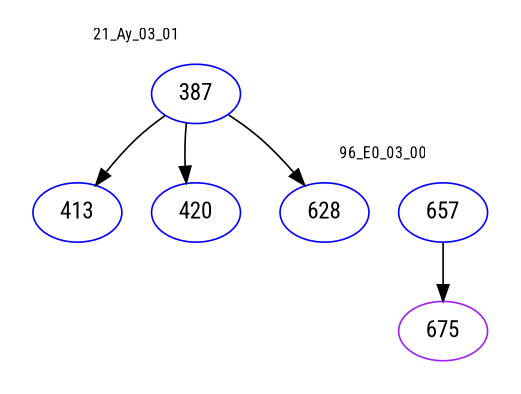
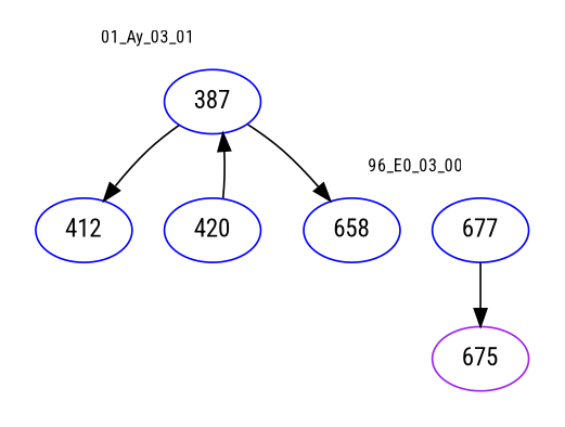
  digraph {
    fontname="Roboto Condensed"
    node [color=blue fontname="Roboto Condensed"]
    edge [color=black fontname="Roboto Condensed"]
    n1 [label=387]
-   n2 [label=413]
+   n2 [label=412]
    n3 [label=420]
-   n4 [label=657]
+   n4 [label=677]
    n5 [color=purple label=675]
-   n6 [label=628]
+   n6 [label=658]
    subgraph cluster_1 {
      color=white
      fontsize=10
-     label="21_Ay_03_01"
+     label="01_Ay_03_01"
      n1
      n2
      n3
    }
    subgraph cluster_2 {
      color=white
      fontsize=10
      label="96_E0_03_00"
      n4
      n5
      n6
    }
    n1 -> n2
-   n1 -> n3
+   n3 -> n1
    n1 -> n6
    n4 -> n5
  }
